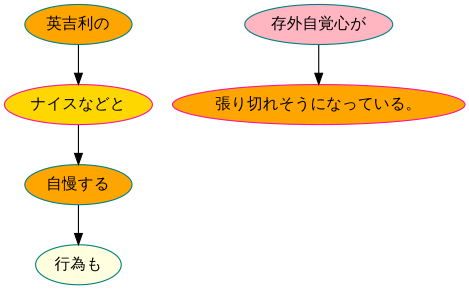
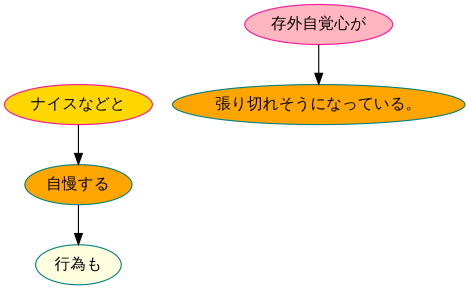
  digraph {
    node [color=teal fillcolor=orange style=filled]
-   n1 [label="英吉利の"]
    n2 [color=deeppink fillcolor=gold label="ナイスなどと"]
    n3 [label="自慢する"]
    n4 [fillcolor=lightyellow label="行為も"]
-   n5 [color=deeppink label="張り切れそうになっている。"]
-   n6 [fillcolor=lightpink label="存外自覚心が"]
-   n1 -> n2
+   n5 [label="張り切れそうになっている。"]
+   n6 [color=deeppink fillcolor=lightpink label="存外自覚心が"]
    n2 -> n3
    n3 -> n4
    n6 -> n5
  }
